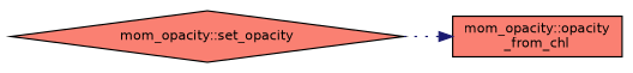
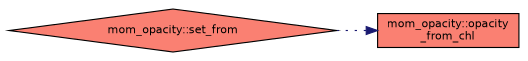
  digraph {
    rankdir=RL
    node [color=black fillcolor=salmon fontname=Helvetica fontsize=10 style=filled]
    n1 [fontcolor=black height=0.2 label="mom_opacity::opacity\l_from_chl" shape=box width=0.4]
-   n2 [height=0.2 label="mom_opacity::set_opacity" shape=diamond width=0.4]
+   n2 [height=0.2 label="mom_opacity::set_from" shape=diamond width=0.4]
    n1 -> n2 [color=midnightblue dir=back fontname=Helvetica fontsize=10 labelfontname=Helvetica labelfontsize=10 style=dotted]
  }
